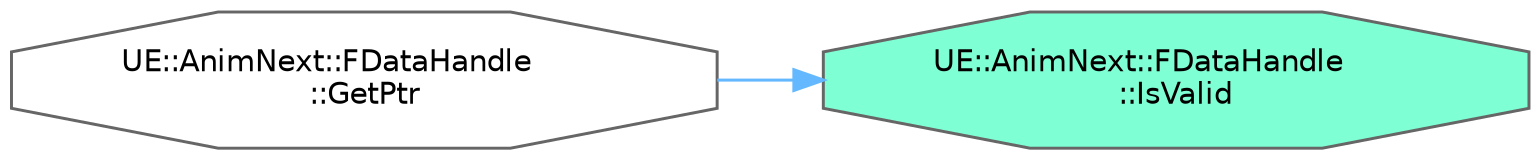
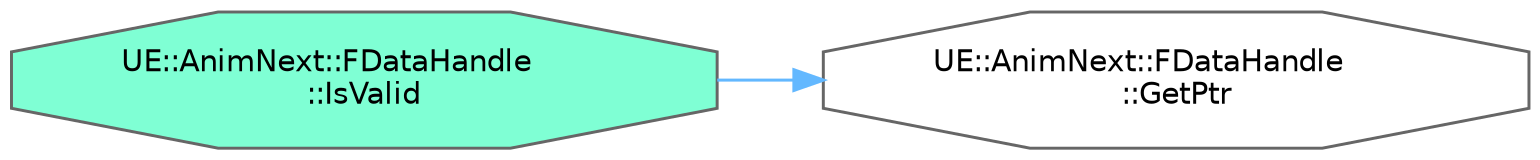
  digraph {
    rankdir=LR
    node [fontname=Helvetica fontsize=10 shape=octagon style=filled]
    n1 [color=gray40 fillcolor=white fontcolor=black height=0.2 label="UE::AnimNext::FDataHandle\l::GetPtr" width=0.4]
    n2 [color=grey40 fillcolor=aquamarine height=0.2 label="UE::AnimNext::FDataHandle\l::IsValid" width=0.4]
-   n1 -> n2 [color=steelblue1 fontname=Helvetica fontsize=10 labelfontname=Helvetica labelfontsize=10 style=solid]
+   n2 -> n1 [color=steelblue1 fontname=Helvetica fontsize=10 labelfontname=Helvetica labelfontsize=10 style=solid]
  }
